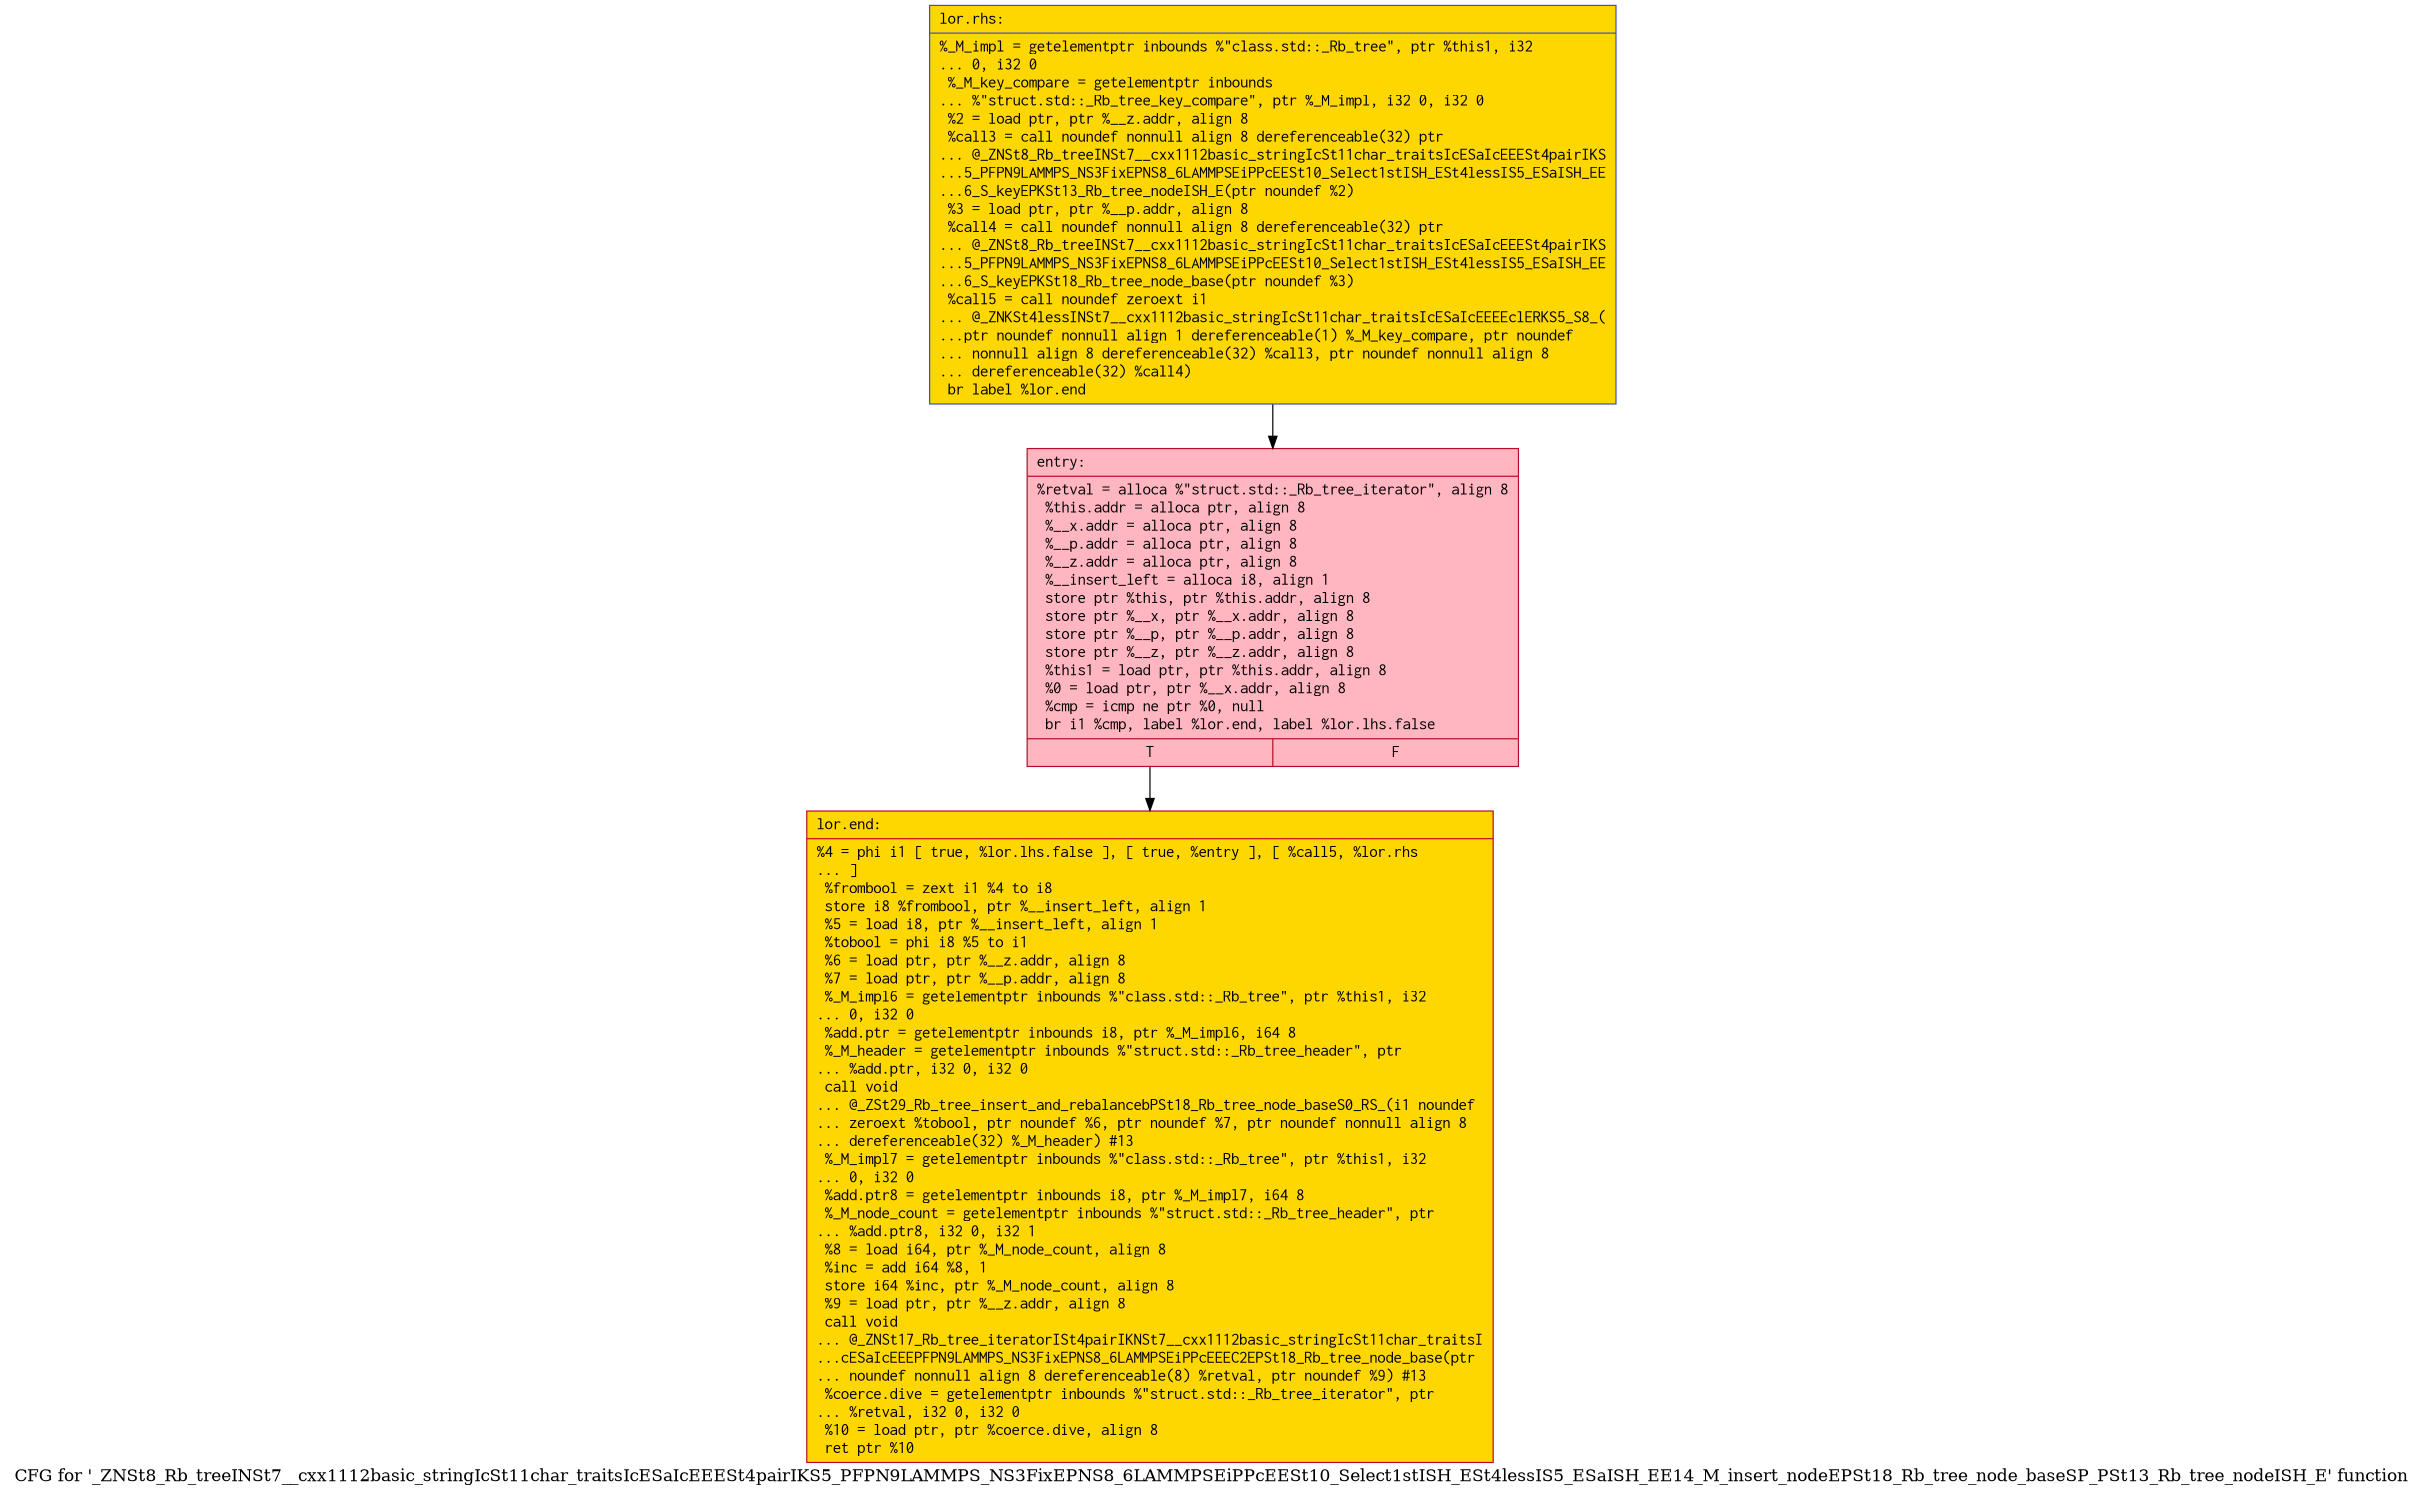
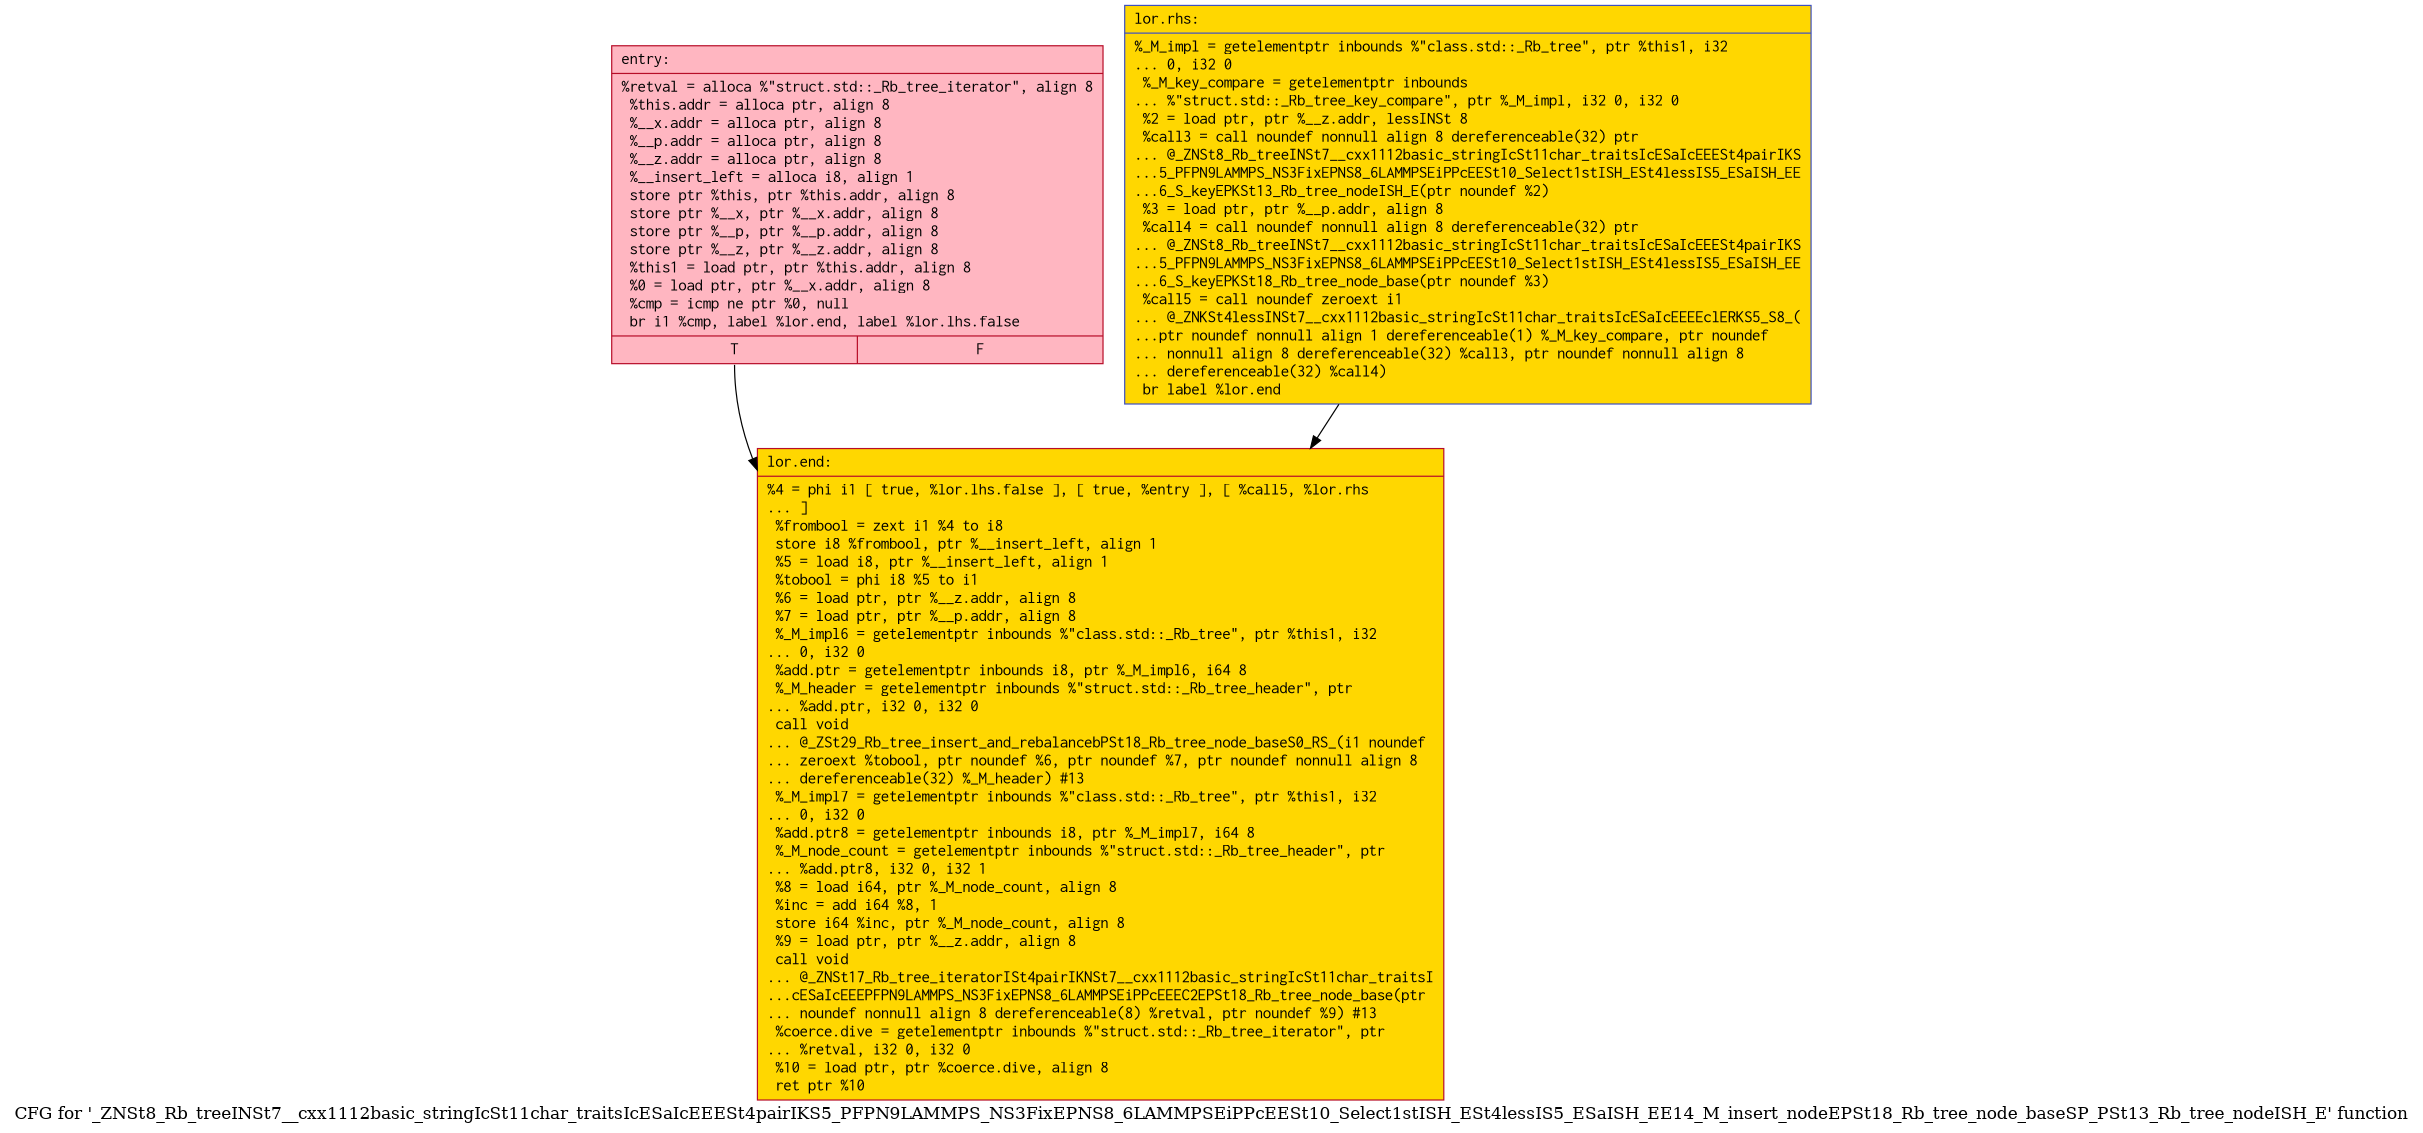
  digraph {
    label="CFG for '_ZNSt8_Rb_treeINSt7__cxx1112basic_stringIcSt11char_traitsIcESaIcEEESt4pairIKS5_PFPN9LAMMPS_NS3FixEPNS8_6LAMMPSEiPPcEESt10_Select1stISH_ESt4lessIS5_ESaISH_EE14_M_insert_nodeEPSt18_Rb_tree_node_baseSP_PSt13_Rb_tree_nodeISH_E' function"
    node [color="#b70d28ff" fillcolor=gold fontname=Courier shape=record style=filled]
    edge [tailport=s0]
    n1 [fillcolor=lightpink label="{entry:\l|  %retval = alloca %\"struct.std::_Rb_tree_iterator\", align 8\l  %this.addr = alloca ptr, align 8\l  %__x.addr = alloca ptr, align 8\l  %__p.addr = alloca ptr, align 8\l  %__z.addr = alloca ptr, align 8\l  %__insert_left = alloca i8, align 1\l  store ptr %this, ptr %this.addr, align 8\l  store ptr %__x, ptr %__x.addr, align 8\l  store ptr %__p, ptr %__p.addr, align 8\l  store ptr %__z, ptr %__z.addr, align 8\l  %this1 = load ptr, ptr %this.addr, align 8\l  %0 = load ptr, ptr %__x.addr, align 8\l  %cmp = icmp ne ptr %0, null\l  br i1 %cmp, label %lor.end, label %lor.lhs.false\l|{<s0>T|<s1>F}}"]
    n2 [label="{lor.end:\l|  %4 = phi i1 [ true, %lor.lhs.false ], [ true, %entry ], [ %call5, %lor.rhs\l... ]\l  %frombool = zext i1 %4 to i8\l  store i8 %frombool, ptr %__insert_left, align 1\l  %5 = load i8, ptr %__insert_left, align 1\l  %tobool = phi i8 %5 to i1\l  %6 = load ptr, ptr %__z.addr, align 8\l  %7 = load ptr, ptr %__p.addr, align 8\l  %_M_impl6 = getelementptr inbounds %\"class.std::_Rb_tree\", ptr %this1, i32\l... 0, i32 0\l  %add.ptr = getelementptr inbounds i8, ptr %_M_impl6, i64 8\l  %_M_header = getelementptr inbounds %\"struct.std::_Rb_tree_header\", ptr\l... %add.ptr, i32 0, i32 0\l  call void\l... @_ZSt29_Rb_tree_insert_and_rebalancebPSt18_Rb_tree_node_baseS0_RS_(i1 noundef\l... zeroext %tobool, ptr noundef %6, ptr noundef %7, ptr noundef nonnull align 8\l... dereferenceable(32) %_M_header) #13\l  %_M_impl7 = getelementptr inbounds %\"class.std::_Rb_tree\", ptr %this1, i32\l... 0, i32 0\l  %add.ptr8 = getelementptr inbounds i8, ptr %_M_impl7, i64 8\l  %_M_node_count = getelementptr inbounds %\"struct.std::_Rb_tree_header\", ptr\l... %add.ptr8, i32 0, i32 1\l  %8 = load i64, ptr %_M_node_count, align 8\l  %inc = add i64 %8, 1\l  store i64 %inc, ptr %_M_node_count, align 8\l  %9 = load ptr, ptr %__z.addr, align 8\l  call void\l... @_ZNSt17_Rb_tree_iteratorISt4pairIKNSt7__cxx1112basic_stringIcSt11char_traitsI\l...cESaIcEEEPFPN9LAMMPS_NS3FixEPNS8_6LAMMPSEiPPcEEEC2EPSt18_Rb_tree_node_base(ptr\l... noundef nonnull align 8 dereferenceable(8) %retval, ptr noundef %9) #13\l  %coerce.dive = getelementptr inbounds %\"struct.std::_Rb_tree_iterator\", ptr\l... %retval, i32 0, i32 0\l  %10 = load ptr, ptr %coerce.dive, align 8\l  ret ptr %10\l}"]
-   n3 [color="#3d50c3ff" label="{lor.rhs:\l|  %_M_impl = getelementptr inbounds %\"class.std::_Rb_tree\", ptr %this1, i32\l... 0, i32 0\l  %_M_key_compare = getelementptr inbounds\l... %\"struct.std::_Rb_tree_key_compare\", ptr %_M_impl, i32 0, i32 0\l  %2 = load ptr, ptr %__z.addr, align 8\l  %call3 = call noundef nonnull align 8 dereferenceable(32) ptr\l... @_ZNSt8_Rb_treeINSt7__cxx1112basic_stringIcSt11char_traitsIcESaIcEEESt4pairIKS\l...5_PFPN9LAMMPS_NS3FixEPNS8_6LAMMPSEiPPcEESt10_Select1stISH_ESt4lessIS5_ESaISH_EE\l...6_S_keyEPKSt13_Rb_tree_nodeISH_E(ptr noundef %2)\l  %3 = load ptr, ptr %__p.addr, align 8\l  %call4 = call noundef nonnull align 8 dereferenceable(32) ptr\l... @_ZNSt8_Rb_treeINSt7__cxx1112basic_stringIcSt11char_traitsIcESaIcEEESt4pairIKS\l...5_PFPN9LAMMPS_NS3FixEPNS8_6LAMMPSEiPPcEESt10_Select1stISH_ESt4lessIS5_ESaISH_EE\l...6_S_keyEPKSt18_Rb_tree_node_base(ptr noundef %3)\l  %call5 = call noundef zeroext i1\l... @_ZNKSt4lessINSt7__cxx1112basic_stringIcSt11char_traitsIcESaIcEEEEclERKS5_S8_(\l...ptr noundef nonnull align 1 dereferenceable(1) %_M_key_compare, ptr noundef\l... nonnull align 8 dereferenceable(32) %call3, ptr noundef nonnull align 8\l... dereferenceable(32) %call4)\l  br label %lor.end\l}"]
+   n3 [color="#3d50c3ff" label="{lor.rhs:\l|  %_M_impl = getelementptr inbounds %\"class.std::_Rb_tree\", ptr %this1, i32\l... 0, i32 0\l  %_M_key_compare = getelementptr inbounds\l... %\"struct.std::_Rb_tree_key_compare\", ptr %_M_impl, i32 0, i32 0\l  %2 = load ptr, ptr %__z.addr, lessINSt 8\l  %call3 = call noundef nonnull align 8 dereferenceable(32) ptr\l... @_ZNSt8_Rb_treeINSt7__cxx1112basic_stringIcSt11char_traitsIcESaIcEEESt4pairIKS\l...5_PFPN9LAMMPS_NS3FixEPNS8_6LAMMPSEiPPcEESt10_Select1stISH_ESt4lessIS5_ESaISH_EE\l...6_S_keyEPKSt13_Rb_tree_nodeISH_E(ptr noundef %2)\l  %3 = load ptr, ptr %__p.addr, align 8\l  %call4 = call noundef nonnull align 8 dereferenceable(32) ptr\l... @_ZNSt8_Rb_treeINSt7__cxx1112basic_stringIcSt11char_traitsIcESaIcEEESt4pairIKS\l...5_PFPN9LAMMPS_NS3FixEPNS8_6LAMMPSEiPPcEESt10_Select1stISH_ESt4lessIS5_ESaISH_EE\l...6_S_keyEPKSt18_Rb_tree_node_base(ptr noundef %3)\l  %call5 = call noundef zeroext i1\l... @_ZNKSt4lessINSt7__cxx1112basic_stringIcSt11char_traitsIcESaIcEEEEclERKS5_S8_(\l...ptr noundef nonnull align 1 dereferenceable(1) %_M_key_compare, ptr noundef\l... nonnull align 8 dereferenceable(32) %call3, ptr noundef nonnull align 8\l... dereferenceable(32) %call4)\l  br label %lor.end\l}"]
    n1 -> n2
-   n3 -> n1
+   n3 -> n2
  }
